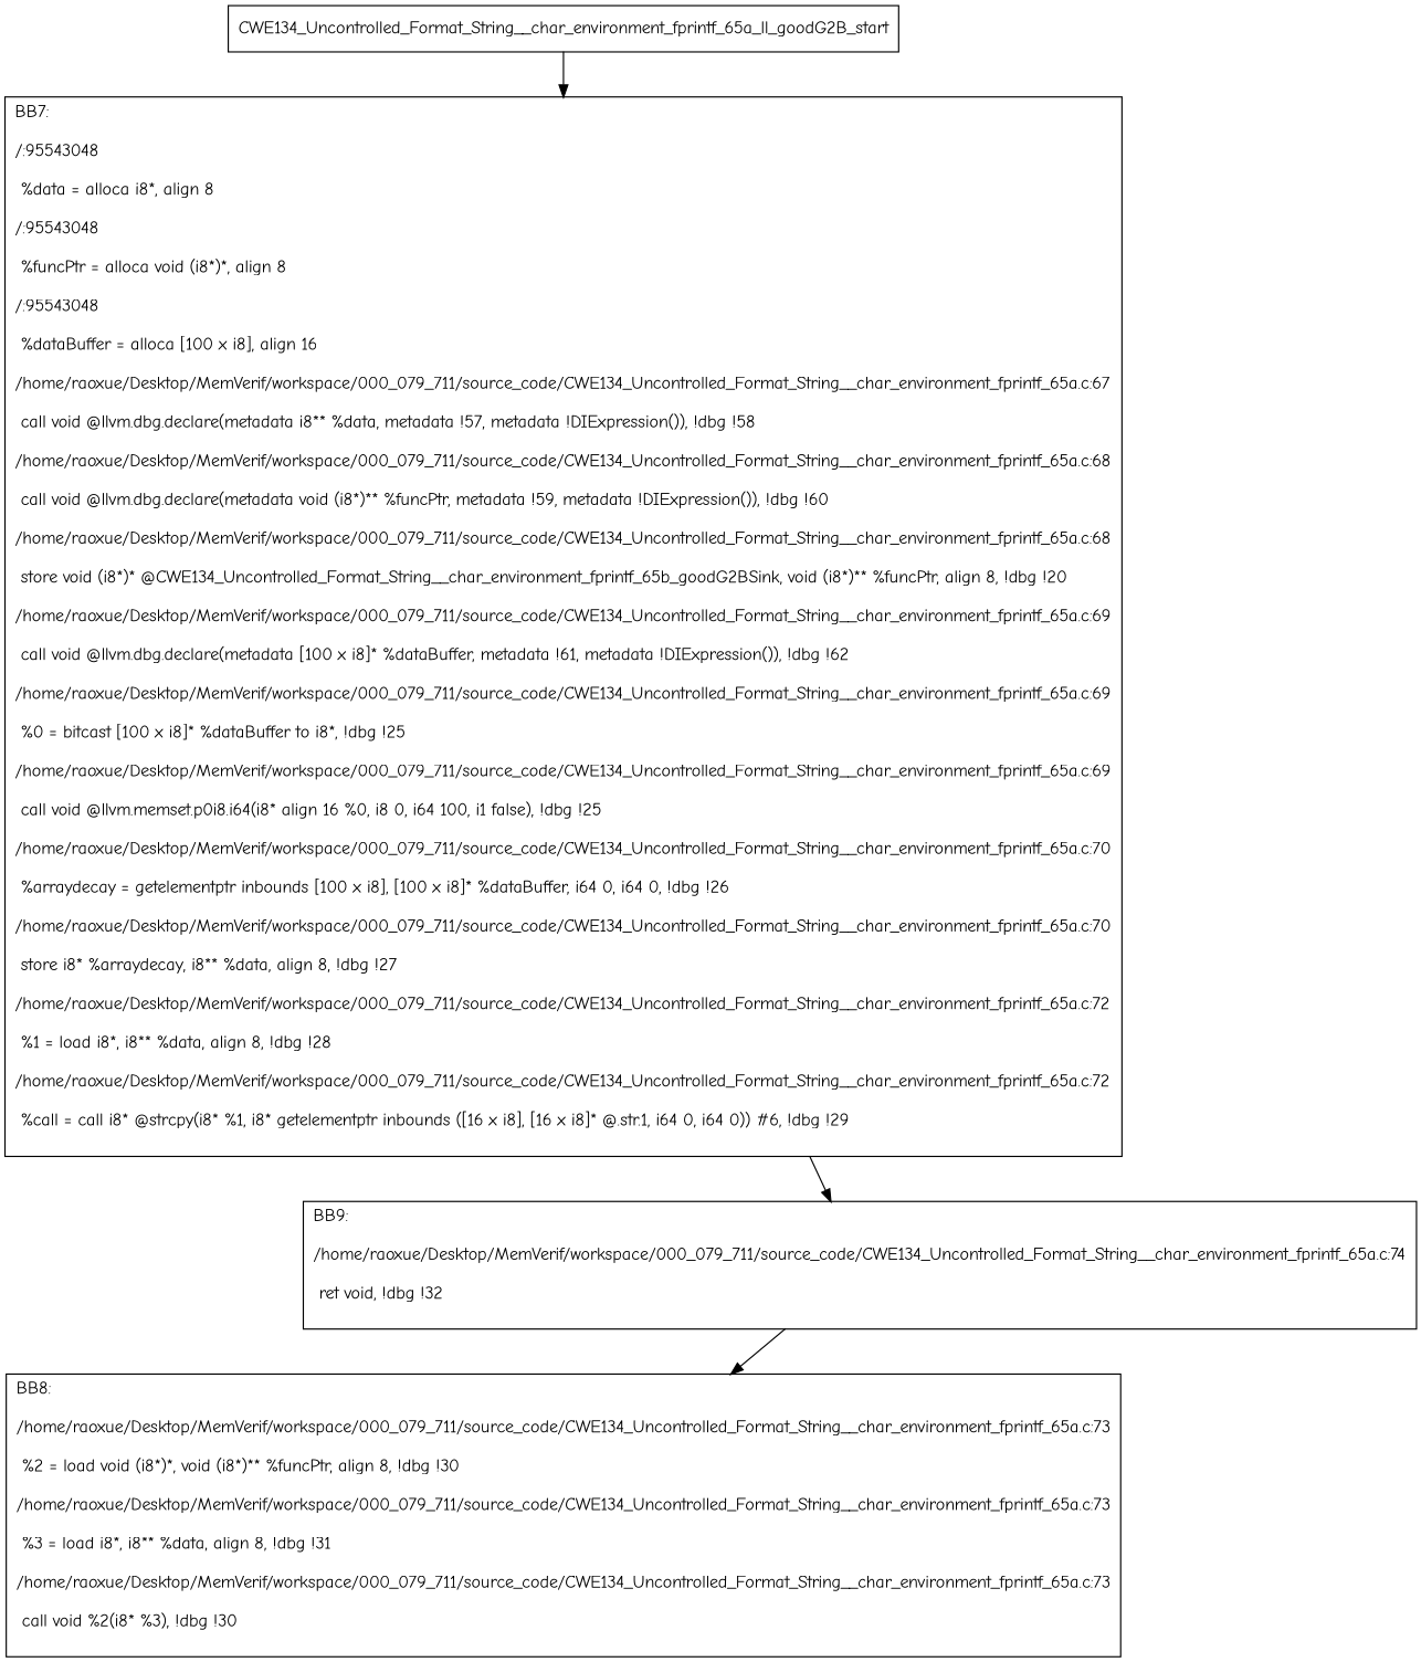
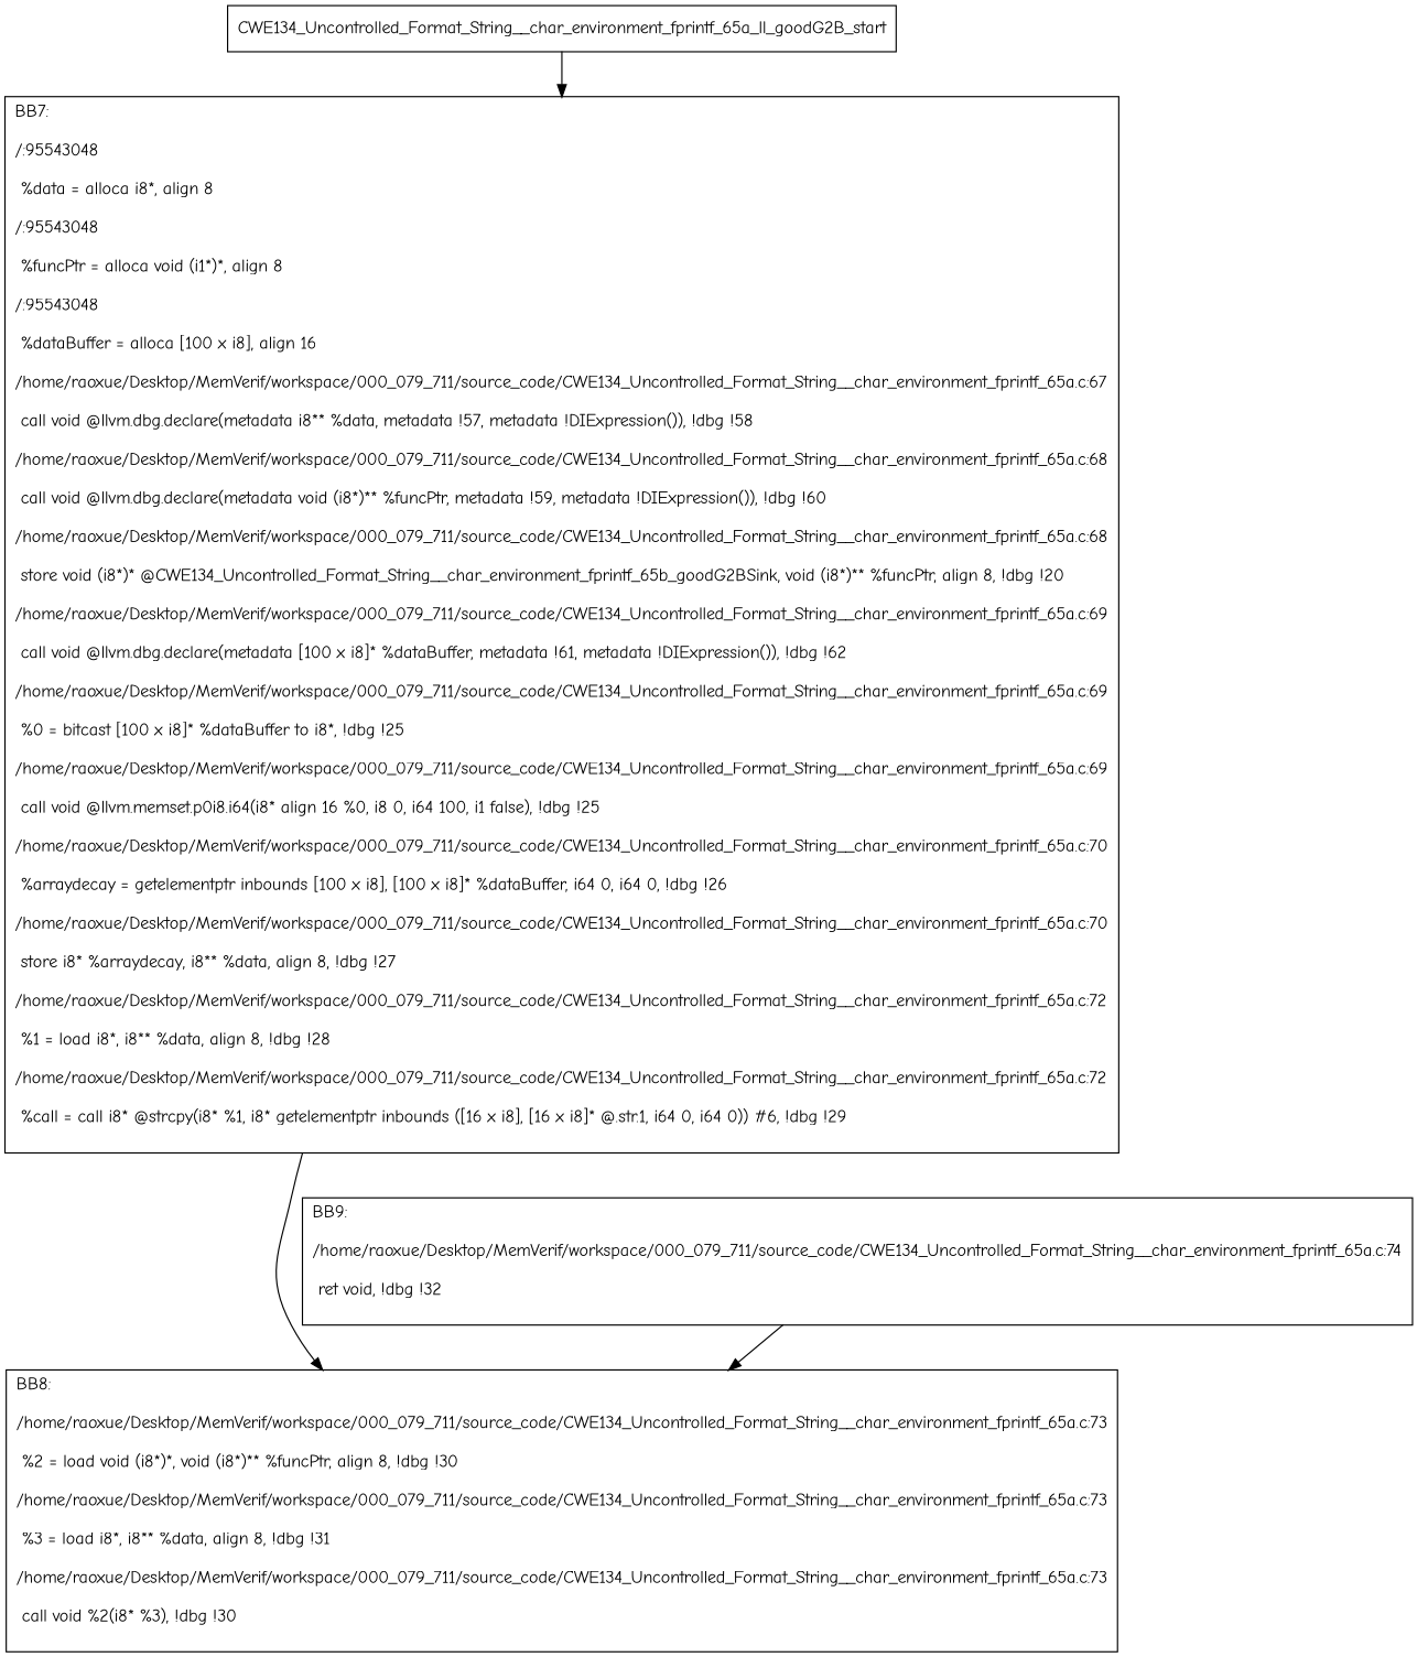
  digraph {
    fontname="Comic Neue"
    node [fontname="Comic Neue" shape=record]
    edge [fontname="Comic Neue"]
    n1 [label="{CWE134_Uncontrolled_Format_String__char_environment_fprintf_65a_ll_goodG2B_start}"]
-   n2 [label="{BB7:\l\l/:95543048\l\n  %data = alloca i8*, align 8\l\n/:95543048\l\n  %funcPtr = alloca void (i8*)*, align 8\l\n/:95543048\l\n  %dataBuffer = alloca [100 x i8], align 16\l\n/home/raoxue/Desktop/MemVerif/workspace/000_079_711/source_code/CWE134_Uncontrolled_Format_String__char_environment_fprintf_65a.c:67\l\n  call void @llvm.dbg.declare(metadata i8** %data, metadata !57, metadata !DIExpression()), !dbg !58\l\n/home/raoxue/Desktop/MemVerif/workspace/000_079_711/source_code/CWE134_Uncontrolled_Format_String__char_environment_fprintf_65a.c:68\l\n  call void @llvm.dbg.declare(metadata void (i8*)** %funcPtr, metadata !59, metadata !DIExpression()), !dbg !60\l\n/home/raoxue/Desktop/MemVerif/workspace/000_079_711/source_code/CWE134_Uncontrolled_Format_String__char_environment_fprintf_65a.c:68\l\n  store void (i8*)* @CWE134_Uncontrolled_Format_String__char_environment_fprintf_65b_goodG2BSink, void (i8*)** %funcPtr, align 8, !dbg !20\l\n/home/raoxue/Desktop/MemVerif/workspace/000_079_711/source_code/CWE134_Uncontrolled_Format_String__char_environment_fprintf_65a.c:69\l\n  call void @llvm.dbg.declare(metadata [100 x i8]* %dataBuffer, metadata !61, metadata !DIExpression()), !dbg !62\l\n/home/raoxue/Desktop/MemVerif/workspace/000_079_711/source_code/CWE134_Uncontrolled_Format_String__char_environment_fprintf_65a.c:69\l\n  %0 = bitcast [100 x i8]* %dataBuffer to i8*, !dbg !25\l\n/home/raoxue/Desktop/MemVerif/workspace/000_079_711/source_code/CWE134_Uncontrolled_Format_String__char_environment_fprintf_65a.c:69\l\n  call void @llvm.memset.p0i8.i64(i8* align 16 %0, i8 0, i64 100, i1 false), !dbg !25\l\n/home/raoxue/Desktop/MemVerif/workspace/000_079_711/source_code/CWE134_Uncontrolled_Format_String__char_environment_fprintf_65a.c:70\l\n  %arraydecay = getelementptr inbounds [100 x i8], [100 x i8]* %dataBuffer, i64 0, i64 0, !dbg !26\l\n/home/raoxue/Desktop/MemVerif/workspace/000_079_711/source_code/CWE134_Uncontrolled_Format_String__char_environment_fprintf_65a.c:70\l\n  store i8* %arraydecay, i8** %data, align 8, !dbg !27\l\n/home/raoxue/Desktop/MemVerif/workspace/000_079_711/source_code/CWE134_Uncontrolled_Format_String__char_environment_fprintf_65a.c:72\l\n  %1 = load i8*, i8** %data, align 8, !dbg !28\l\n/home/raoxue/Desktop/MemVerif/workspace/000_079_711/source_code/CWE134_Uncontrolled_Format_String__char_environment_fprintf_65a.c:72\l\n  %call = call i8* @strcpy(i8* %1, i8* getelementptr inbounds ([16 x i8], [16 x i8]* @.str.1, i64 0, i64 0)) #6, !dbg !29\l\n}"]
+   n2 [label="{BB7:\l\l/:95543048\l\n  %data = alloca i8*, align 8\l\n/:95543048\l\n  %funcPtr = alloca void (i1*)*, align 8\l\n/:95543048\l\n  %dataBuffer = alloca [100 x i8], align 16\l\n/home/raoxue/Desktop/MemVerif/workspace/000_079_711/source_code/CWE134_Uncontrolled_Format_String__char_environment_fprintf_65a.c:67\l\n  call void @llvm.dbg.declare(metadata i8** %data, metadata !57, metadata !DIExpression()), !dbg !58\l\n/home/raoxue/Desktop/MemVerif/workspace/000_079_711/source_code/CWE134_Uncontrolled_Format_String__char_environment_fprintf_65a.c:68\l\n  call void @llvm.dbg.declare(metadata void (i8*)** %funcPtr, metadata !59, metadata !DIExpression()), !dbg !60\l\n/home/raoxue/Desktop/MemVerif/workspace/000_079_711/source_code/CWE134_Uncontrolled_Format_String__char_environment_fprintf_65a.c:68\l\n  store void (i8*)* @CWE134_Uncontrolled_Format_String__char_environment_fprintf_65b_goodG2BSink, void (i8*)** %funcPtr, align 8, !dbg !20\l\n/home/raoxue/Desktop/MemVerif/workspace/000_079_711/source_code/CWE134_Uncontrolled_Format_String__char_environment_fprintf_65a.c:69\l\n  call void @llvm.dbg.declare(metadata [100 x i8]* %dataBuffer, metadata !61, metadata !DIExpression()), !dbg !62\l\n/home/raoxue/Desktop/MemVerif/workspace/000_079_711/source_code/CWE134_Uncontrolled_Format_String__char_environment_fprintf_65a.c:69\l\n  %0 = bitcast [100 x i8]* %dataBuffer to i8*, !dbg !25\l\n/home/raoxue/Desktop/MemVerif/workspace/000_079_711/source_code/CWE134_Uncontrolled_Format_String__char_environment_fprintf_65a.c:69\l\n  call void @llvm.memset.p0i8.i64(i8* align 16 %0, i8 0, i64 100, i1 false), !dbg !25\l\n/home/raoxue/Desktop/MemVerif/workspace/000_079_711/source_code/CWE134_Uncontrolled_Format_String__char_environment_fprintf_65a.c:70\l\n  %arraydecay = getelementptr inbounds [100 x i8], [100 x i8]* %dataBuffer, i64 0, i64 0, !dbg !26\l\n/home/raoxue/Desktop/MemVerif/workspace/000_079_711/source_code/CWE134_Uncontrolled_Format_String__char_environment_fprintf_65a.c:70\l\n  store i8* %arraydecay, i8** %data, align 8, !dbg !27\l\n/home/raoxue/Desktop/MemVerif/workspace/000_079_711/source_code/CWE134_Uncontrolled_Format_String__char_environment_fprintf_65a.c:72\l\n  %1 = load i8*, i8** %data, align 8, !dbg !28\l\n/home/raoxue/Desktop/MemVerif/workspace/000_079_711/source_code/CWE134_Uncontrolled_Format_String__char_environment_fprintf_65a.c:72\l\n  %call = call i8* @strcpy(i8* %1, i8* getelementptr inbounds ([16 x i8], [16 x i8]* @.str.1, i64 0, i64 0)) #6, !dbg !29\l\n}"]
    n3 [label="{BB8:\l\l/home/raoxue/Desktop/MemVerif/workspace/000_079_711/source_code/CWE134_Uncontrolled_Format_String__char_environment_fprintf_65a.c:73\l\n  %2 = load void (i8*)*, void (i8*)** %funcPtr, align 8, !dbg !30\l\n/home/raoxue/Desktop/MemVerif/workspace/000_079_711/source_code/CWE134_Uncontrolled_Format_String__char_environment_fprintf_65a.c:73\l\n  %3 = load i8*, i8** %data, align 8, !dbg !31\l\n/home/raoxue/Desktop/MemVerif/workspace/000_079_711/source_code/CWE134_Uncontrolled_Format_String__char_environment_fprintf_65a.c:73\l\n  call void %2(i8* %3), !dbg !30\l\n}"]
    n4 [label="{BB9:\l\l/home/raoxue/Desktop/MemVerif/workspace/000_079_711/source_code/CWE134_Uncontrolled_Format_String__char_environment_fprintf_65a.c:74\l\n  ret void, !dbg !32\l\n}"]
    n1 -> n2
-   n2 -> n4
+   n2 -> n3
    n4 -> n3
  }
